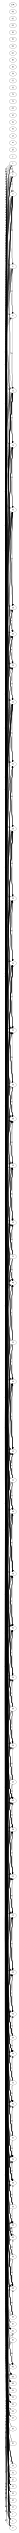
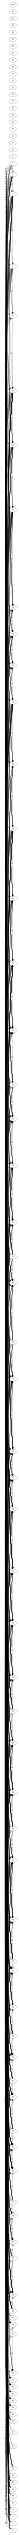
  digraph {
    fontname=Merriweather
    rankdir=LR
    node [fontname=Merriweather]
    edge [constraint=false fontname=Merriweather]
    n1 [label=1]
    n2 [label=2]
    n3 [label=0]
    n4 [label=6]
    n5 [label=8]
    n6 [label=12]
    n7 [label=14]
    n8 [label=16]
    n9 [label=18]
    n10 [label=20]
    n11 [label=22]
    n12 [label=24]
    n13 [label=10]
    n14 [label=26]
    n15 [label=32]
    n16 [label=34]
    n17 [label=36]
    n18 [label=38]
    n19 [label=40]
    n20 [label=42]
    n21 [label=44]
    n22 [label=46]
    n23 [label=48]
    n24 [label=50]
    n25 [label=28]
    n26 [label=52]
    n27 [label=54]
    n28 [label=56]
    n29 [label=58]
    n30 [label=60]
    n31 [label=62]
    n32 [label=64]
    n33 [label=66]
    n34 [label=70]
    n35 [label=72]
    n36 [label=74]
    n37 [label=76]
    n38 [label=78]
    n39 [label=80]
    n40 [label=82]
    n41 [label=30]
    n42 [label=68]
    n43 [label=84]
    n44 [label=86]
    n45 [label=88]
    n46 [label=90]
    n47 [label=94]
    n48 [label=3]
    n49 [label=92]
    n50 [label=96]
    n51 [label=98]
    n52 [label=5]
    n53 [label=7]
    n54 [label=9]
    n55 [label=11]
    n56 [label=13]
    n57 [label=15]
    n58 [label=17]
    n59 [label=19]
    n60 [label=21]
    n61 [label=23]
    n62 [label=25]
    n63 [label=27]
    n64 [label=29]
    n65 [label=31]
    n66 [label=33]
    n67 [label=35]
    n68 [label=37]
    n69 [label=39]
    n70 [label=41]
    n71 [label=43]
    n72 [label=45]
    n73 [label=47]
    n74 [label=49]
    n75 [label=51]
    n76 [label=53]
    n77 [label=55]
    n78 [label=57]
    n79 [label=59]
    n80 [label=61]
    n81 [label=63]
    n82 [label=65]
    n83 [label=67]
    n84 [label=71]
    n85 [label=73]
    n86 [label=75]
    n87 [label=77]
    n88 [label=79]
    n89 [label=81]
    n90 [label=83]
    n91 [label=85]
    n92 [label=87]
    n93 [label=89]
    n94 [label=91]
    n95 [label=93]
    n96 [label=95]
    n97 [label=97]
    n98 [label=99]
    n99 [label=104]
    n1 -> n2 [label=61]
    n1 -> n3 [label=11]
    n1 -> n4 [label=12]
    n1 -> n5 [label=44]
    n1 -> n6 [label=13]
    n1 -> n7 [label=55]
    n1 -> n8 [label=6]
    n1 -> n9 [label=24]
    n1 -> n10 [label=11]
    n1 -> n11 [label=97]
    n1 -> n12 [label=3]
    n2 -> n3 [label=32]
    n2 -> n4 [label=58]
    n2 -> n5 [label=54]
    n2 -> n6 [label=77]
    n2 -> n7 [label=84]
    n2 -> n8 [label=49]
    n2 -> n9 [label=51]
    n2 -> n10 [label=98]
    n2 -> n11 [label=70]
    n2 -> n12 [label=55]
    n2 -> n13 [label=29]
    n2 -> n14 [label=10]
    n2 -> n15 [label=42]
    n2 -> n16 [label=81]
    n2 -> n17 [label=99]
    n2 -> n18 [label=82]
    n2 -> n19 [label=70]
    n2 -> n20 [label=32]
    n2 -> n21 [label=18]
    n2 -> n22 [label=21]
    n2 -> n23 [label=27]
    n2 -> n24 [label=85]
    n3 -> n4 [label=81]
    n3 -> n5 [label=14]
    n3 -> n6 [label=99]
    n3 -> n7 [label=82]
    n3 -> n8 [label=31]
    n3 -> n9 [label=73]
    n3 -> n11 [label=28]
    n3 -> n12 [label=55]
    n3 -> n13 [label=14]
    n3 -> n14 [label=64]
    n3 -> n16 [label=51]
    n3 -> n17 [label=8]
    n3 -> n18 [label=58]
    n3 -> n19 [label=26]
    n3 -> n20 [label=60]
    n3 -> n21 [label=42]
    n3 -> n22 [label=29]
    n3 -> n23 [label=24]
    n3 -> n24 [label=66]
    n3 -> n25 [label=1]
    n3 -> n26 [label=43]
    n3 -> n27 [label=62]
    n3 -> n28 [label=1]
    n3 -> n29 [label=41]
    n3 -> n30 [label=60]
    n3 -> n31 [label=27]
    n3 -> n32 [label=6]
    n3 -> n33 [label=88]
    n3 -> n34 [label=61]
    n3 -> n35 [label=51]
    n3 -> n36 [label=67]
    n3 -> n37 [label=23]
    n3 -> n38 [label=82]
    n3 -> n39 [label=22]
    n3 -> n40 [label=43]
    n4 -> n5 [label=83]
    n4 -> n6 [label=92]
    n4 -> n7 [label=16]
    n4 -> n8 [label=49]
    n4 -> n9 [label=55]
    n4 -> n10 [label=45]
    n4 -> n12 [label=63]
    n4 -> n13 [label=31]
    n4 -> n14 [label=91]
    n4 -> n15 [label=28]
    n4 -> n16 [label=76]
    n4 -> n17 [label=9]
    n4 -> n18 [label=53]
    n4 -> n19 [label=68]
    n4 -> n20 [label=82]
    n4 -> n21 [label=6]
    n4 -> n22 [label=39]
    n4 -> n24 [label=70]
    n4 -> n25 [label=28]
    n4 -> n26 [label=50]
    n4 -> n41 [label=73]
    n5 -> n6 [label=54]
    n5 -> n7 [label=42]
    n5 -> n9 [label=67]
    n5 -> n13 [label=65]
    n6 -> n7 [label=77]
    n6 -> n8 [label=47]
    n6 -> n9 [label=15]
    n6 -> n11 [label=12]
    n6 -> n12 [label=85]
    n6 -> n14 [label=9]
    n6 -> n15 [label=36]
    n6 -> n16 [label=99]
    n6 -> n17 [label=50]
    n6 -> n18 [label=82]
    n6 -> n19 [label=74]
    n6 -> n20 [label=4]
    n6 -> n21 [label=33]
    n6 -> n22 [label=31]
    n6 -> n23 [label=33]
    n6 -> n24 [label=93]
    n6 -> n25 [label=1]
    n6 -> n26 [label=91]
    n6 -> n27 [label=82]
    n6 -> n30 [label=26]
    n6 -> n31 [label=48]
    n6 -> n32 [label=46]
    n6 -> n33 [label=25]
    n6 -> n34 [label=74]
    n6 -> n35 [label=78]
    n6 -> n36 [label=87]
    n6 -> n37 [label=59]
    n6 -> n38 [label=76]
    n6 -> n39 [label=77]
    n6 -> n41 [label=59]
    n6 -> n42 [label=82]
    n7 -> n8 [label=53]
    n7 -> n9 [label=72]
    n7 -> n10 [label=77]
    n7 -> n11 [label=70]
    n7 -> n12 [label=6]
    n7 -> n14 [label=53]
    n7 -> n15 [label=32]
    n7 -> n16 [label=92]
    n7 -> n17 [label=44]
    n7 -> n18 [label=35]
    n7 -> n19 [label=44]
    n7 -> n20 [label=49]
    n7 -> n22 [label=46]
    n7 -> n23 [label=98]
    n7 -> n24 [label=73]
    n7 -> n26 [label=5]
    n7 -> n28 [label=48]
    n7 -> n29 [label=97]
    n7 -> n30 [label=72]
    n7 -> n31 [label=25]
    n7 -> n32 [label=60]
    n7 -> n33 [label=69]
    n8 -> n9 [label=43]
    n8 -> n10 [label=71]
    n8 -> n12 [label=80]
    n8 -> n16 [label=10]
    n8 -> n17 [label=55]
    n8 -> n18 [label=19]
    n8 -> n19 [label=95]
    n8 -> n20 [label=87]
    n8 -> n21 [label=32]
    n8 -> n22 [label=80]
    n8 -> n23 [label=69]
    n8 -> n24 [label=63]
    n8 -> n25 [label=25]
    n8 -> n26 [label=65]
    n8 -> n27 [label=79]
    n8 -> n29 [label=30]
    n8 -> n30 [label=36]
    n8 -> n31 [label=2]
    n8 -> n32 [label=85]
    n8 -> n33 [label=91]
    n8 -> n34 [label=29]
    n8 -> n35 [label=32]
    n8 -> n36 [label=54]
    n8 -> n37 [label=99]
    n8 -> n38 [label=39]
    n8 -> n39 [label=34]
    n8 -> n40 [label=2]
    n8 -> n41 [label=83]
    n8 -> n42 [label=21]
    n8 -> n43 [label=50]
    n8 -> n44 [label=97]
    n8 -> n45 [label=59]
    n8 -> n46 [label=26]
    n9 -> n10 [label=4]
    n9 -> n11 [label=6]
    n9 -> n14 [label=18]
    n9 -> n15 [label=89]
    n9 -> n17 [label=73]
    n9 -> n18 [label=65]
    n9 -> n25 [label=58]
    n9 -> n41 [label=89]
    n10 -> n11 [label=9]
    n10 -> n14 [label=29]
    n10 -> n15 [label=24]
    n10 -> n17 [label=2]
    n10 -> n18 [label=35]
    n10 -> n25 [label=32]
    n10 -> n41 [label=88]
    n11 -> n12 [label=33]
    n12 -> n14 [label=54]
    n12 -> n15 [label=89]
    n12 -> n16 [label=59]
    n12 -> n17 [label=76]
    n12 -> n18 [label=55]
    n12 -> n19 [label=25]
    n12 -> n20 [label=86]
    n12 -> n21 [label=89]
    n12 -> n22 [label=24]
    n12 -> n23 [label=78]
    n12 -> n24 [label=34]
    n12 -> n25 [label=31]
    n12 -> n26 [label=12]
    n12 -> n29 [label=0]
    n12 -> n30 [label=98]
    n12 -> n31 [label=67]
    n12 -> n32 [label=52]
    n12 -> n33 [label=80]
    n12 -> n34 [label=22]
    n12 -> n36 [label=61]
    n12 -> n37 [label=8]
    n12 -> n38 [label=40]
    n12 -> n39 [label=90]
    n12 -> n40 [label=6]
    n12 -> n41 [label=19]
    n12 -> n42 [label=69]
    n12 -> n44 [label=27]
    n12 -> n45 [label=29]
    n12 -> n47 [label=17]
    n13 -> n6 [label=84]
    n13 -> n7 [label=34]
    n13 -> n8 [label=43]
    n13 -> n10 [label=56]
    n13 -> n11 [label=85]
    n13 -> n12 [label=10]
    n13 -> n14 [label=77]
    n13 -> n15 [label=77]
    n13 -> n16 [label=56]
    n13 -> n17 [label=79]
    n13 -> n18 [label=66]
    n13 -> n19 [label=55]
    n13 -> n20 [label=9]
    n13 -> n22 [label=58]
    n13 -> n23 [label=33]
    n13 -> n24 [label=45]
    n13 -> n25 [label=35]
    n13 -> n26 [label=40]
    n13 -> n27 [label=26]
    n13 -> n41 [label=53]
    n14 -> n25 [label=58]
    n14 -> n41 [label=33]
    n15 -> n16 [label=66]
    n15 -> n17 [label=44]
    n15 -> n18 [label=27]
    n15 -> n19 [label=8]
    n15 -> n20 [label=27]
    n15 -> n21 [label=11]
    n15 -> n22 [label=71]
    n15 -> n23 [label=2]
    n15 -> n24 [label=73]
    n15 -> n26 [label=28]
    n15 -> n27 [label=34]
    n15 -> n28 [label=12]
    n15 -> n30 [label=14]
    n16 -> n17 [label=27]
    n16 -> n18 [label=20]
    n16 -> n21 [label=20]
    n16 -> n22 [label=10]
    n16 -> n24 [label=63]
    n16 -> n26 [label=40]
    n16 -> n28 [label=60]
    n16 -> n29 [label=78]
    n16 -> n30 [label=60]
    n16 -> n31 [label=35]
    n16 -> n32 [label=24]
    n16 -> n34 [label=66]
    n16 -> n35 [label=11]
    n16 -> n36 [label=29]
    n16 -> n37 [label=57]
    n16 -> n38 [label=38]
    n16 -> n39 [label=82]
    n16 -> n40 [label=66]
    n16 -> n42 [label=27]
    n16 -> n43 [label=30]
    n21 -> n22 [label=19]
    n21 -> n23 [label=36]
    n21 -> n24 [label=77]
    n21 -> n26 [label=7]
    n21 -> n27 [label=12]
    n21 -> n28 [label=87]
    n21 -> n29 [label=19]
    n21 -> n30 [label=50]
    n21 -> n33 [label=60]
    n21 -> n34 [label=83]
    n21 -> n35 [label=66]
    n21 -> n36 [label=5]
    n21 -> n37 [label=65]
    n21 -> n38 [label=9]
    n21 -> n42 [label=53]
    n23 -> n24 [label=46]
    n23 -> n26 [label=18]
    n23 -> n27 [label=42]
    n23 -> n28 [label=73]
    n23 -> n29 [label=24]
    n23 -> n30 [label=4]
    n23 -> n31 [label=35]
    n23 -> n32 [label=20]
    n23 -> n34 [label=9]
    n23 -> n35 [label=84]
    n23 -> n36 [label=27]
    n23 -> n37 [label=56]
    n23 -> n38 [label=72]
    n23 -> n39 [label=38]
    n23 -> n42 [label=16]
    n24 -> n26 [label=4]
    n24 -> n27 [label=75]
    n24 -> n28 [label=51]
    n24 -> n29 [label=74]
    n24 -> n30 [label=33]
    n24 -> n31 [label=45]
    n24 -> n32 [label=90]
    n25 -> n15 [label=41]
    n25 -> n16 [label=7]
    n25 -> n17 [label=14]
    n25 -> n18 [label=53]
    n25 -> n19 [label=93]
    n25 -> n20 [label=49]
    n25 -> n21 [label=4]
    n25 -> n22 [label=43]
    n25 -> n23 [label=80]
    n25 -> n24 [label=1]
    n25 -> n26 [label=82]
    n25 -> n27 [label=64]
    n25 -> n28 [label=32]
    n25 -> n29 [label=5]
    n25 -> n30 [label=79]
    n25 -> n31 [label=9]
    n25 -> n32 [label=6]
    n25 -> n33 [label=55]
    n25 -> n34 [label=47]
    n25 -> n36 [label=16]
    n25 -> n37 [label=16]
    n25 -> n38 [label=34]
    n25 -> n39 [label=84]
    n25 -> n40 [label=35]
    n25 -> n41 [label=53]
    n25 -> n42 [label=50]
    n26 -> n27 [label=16]
    n26 -> n28 [label=20]
    n26 -> n29 [label=51]
    n26 -> n32 [label=29]
    n26 -> n33 [label=85]
    n26 -> n34 [label=87]
    n26 -> n35 [label=62]
    n26 -> n36 [label=62]
    n26 -> n37 [label=0]
    n26 -> n38 [label=30]
    n26 -> n39 [label=21]
    n26 -> n42 [label=81]
    n29 -> n30 [label=86]
    n29 -> n32 [label=10]
    n29 -> n33 [label=86]
    n29 -> n34 [label=92]
    n29 -> n35 [label=16]
    n29 -> n36 [label=25]
    n29 -> n37 [label=49]
    n29 -> n38 [label=61]
    n29 -> n39 [label=2]
    n29 -> n40 [label=68]
    n29 -> n42 [label=19]
    n31 -> n32 [label=86]
    n31 -> n33 [label=64]
    n31 -> n34 [label=8]
    n31 -> n35 [label=81]
    n31 -> n36 [label=78]
    n31 -> n37 [label=62]
    n31 -> n38 [label=46]
    n31 -> n39 [label=28]
    n31 -> n40 [label=81]
    n31 -> n42 [label=74]
    n31 -> n43 [label=14]
    n31 -> n44 [label=79]
    n31 -> n45 [label=4]
    n31 -> n46 [label=28]
    n31 -> n49 [label=0]
    n31 -> n50 [label=28]
    n33 -> n34 [label=3]
    n33 -> n35 [label=36]
    n33 -> n36 [label=96]
    n33 -> n37 [label=43]
    n33 -> n42 [label=55]
    n37 -> n38 [label=22]
    n37 -> n39 [label=97]
    n37 -> n40 [label=93]
    n37 -> n44 [label=33]
    n39 -> n40 [label=30]
    n39 -> n43 [label=31]
    n39 -> n44 [label=21]
    n39 -> n45 [label=38]
    n39 -> n46 [label=42]
    n39 -> n49 [label=84]
    n39 -> n50 [label=98]
    n39 -> n51 [label=76]
    n41 -> n15 [label=5]
    n41 -> n17 [label=75]
    n41 -> n18 [label=68]
    n41 -> n20 [label=36]
    n41 -> n21 [label=39]
    n41 -> n22 [label=71]
    n41 -> n23 [label=86]
    n41 -> n24 [label=23]
    n41 -> n27 [label=40]
    n41 -> n28 [label=84]
    n41 -> n29 [label=81]
    n41 -> n30 [label=79]
    n41 -> n31 [label=37]
    n41 -> n32 [label=3]
    n41 -> n33 [label=67]
    n41 -> n42 [label=1]
    n48 -> n5 [label=63]
    n48 -> n6 [label=18]
    n48 -> n7 [label=54]
    n48 -> n8 [label=64]
    n48 -> n9 [label=24]
    n48 -> n10 [label=81]
    n48 -> n11 [label=59]
    n48 -> n12 [label=29]
    n48 -> n13 [label=13]
    n48 -> n14 [label=84]
    n53 -> n5 [label=44]
    n53 -> n7 [label=48]
    n53 -> n8 [label=48]
    n53 -> n11 [label=63]
    n53 -> n12 [label=11]
    n53 -> n13 [label=21]
    n53 -> n14 [label=8]
    n53 -> n15 [label=6]
    n53 -> n16 [label=52]
    n53 -> n17 [label=96]
    n53 -> n25 [label=94]
    n53 -> n41 [label=35]
    n54 -> n6 [label=69]
    n54 -> n7 [label=58]
    n54 -> n9 [label=85]
    n54 -> n10 [label=43]
    n54 -> n11 [label=7]
    n54 -> n12 [label=72]
    n54 -> n13 [label=96]
    n54 -> n14 [label=13]
    n54 -> n15 [label=95]
    n54 -> n25 [label=36]
    n55 -> n6 [label=46]
    n55 -> n7 [label=71]
    n55 -> n8 [label=59]
    n55 -> n9 [label=82]
    n55 -> n10 [label=95]
    n55 -> n11 [label=88]
    n55 -> n12 [label=75]
    n55 -> n14 [label=56]
    n55 -> n15 [label=7]
    n55 -> n16 [label=22]
    n55 -> n17 [label=47]
    n55 -> n18 [label=43]
    n55 -> n19 [label=48]
    n55 -> n20 [label=20]
    n55 -> n21 [label=43]
    n55 -> n22 [label=29]
    n55 -> n23 [label=9]
    n55 -> n24 [label=52]
    n55 -> n25 [label=79]
    n55 -> n26 [label=86]
    n55 -> n27 [label=73]
    n55 -> n28 [label=92]
    n55 -> n29 [label=1]
    n55 -> n30 [label=90]
    n55 -> n41 [label=66]
    n56 -> n7 [label=61]
    n56 -> n8 [label=31]
    n56 -> n10 [label=37]
    n56 -> n11 [label=53]
    n56 -> n14 [label=37]
    n56 -> n15 [label=95]
    n56 -> n16 [label=23]
    n56 -> n17 [label=75]
    n56 -> n18 [label=98]
    n56 -> n19 [label=18]
    n56 -> n20 [label=67]
    n56 -> n21 [label=7]
    n56 -> n22 [label=79]
    n56 -> n23 [label=31]
    n56 -> n24 [label=85]
    n56 -> n25 [label=32]
    n56 -> n26 [label=17]
    n56 -> n27 [label=95]
-   n56 -> n28 [label=10]
+   n22 -> n28 [label=10]
    n56 -> n30 [label=34]
    n56 -> n31 [label=56]
    n56 -> n32 [label=43]
    n56 -> n33 [label=9]
    n56 -> n34 [label=81]
    n56 -> n35 [label=88]
    n56 -> n41 [label=96]
    n56 -> n42 [label=43]
    n57 -> n8 [label=64]
    n57 -> n9 [label=5]
    n57 -> n10 [label=46]
    n57 -> n11 [label=89]
    n57 -> n16 [label=77]
    n57 -> n17 [label=62]
    n57 -> n18 [label=0]
    n57 -> n19 [label=73]
    n57 -> n20 [label=81]
    n57 -> n21 [label=35]
    n57 -> n22 [label=4]
    n57 -> n23 [label=10]
    n57 -> n24 [label=22]
    n57 -> n25 [label=87]
    n57 -> n26 [label=69]
    n57 -> n27 [label=82]
    n57 -> n28 [label=29]
    n57 -> n29 [label=77]
    n57 -> n30 [label=7]
    n57 -> n31 [label=43]
    n57 -> n34 [label=40]
    n57 -> n36 [label=67]
    n57 -> n38 [label=56]
    n57 -> n41 [label=75]
    n57 -> n42 [label=32]
    n58 -> n9 [label=63]
    n58 -> n10 [label=67]
    n58 -> n12 [label=80]
    n58 -> n14 [label=67]
    n58 -> n15 [label=33]
    n58 -> n16 [label=31]
    n58 -> n17 [label=6]
    n58 -> n19 [label=78]
    n58 -> n41 [label=62]
    n59 -> n10 [label=33]
    n59 -> n11 [label=88]
    n59 -> n12 [label=87]
    n59 -> n14 [label=59]
    n59 -> n15 [label=74]
    n59 -> n16 [label=33]
    n59 -> n17 [label=22]
    n59 -> n18 [label=55]
    n59 -> n19 [label=62]
    n59 -> n20 [label=61]
    n59 -> n21 [label=14]
    n59 -> n22 [label=16]
    n59 -> n23 [label=64]
    n59 -> n25 [label=71]
    n59 -> n27 [label=2]
    n59 -> n28 [label=15]
    n59 -> n30 [label=35]
    n59 -> n31 [label=79]
    n59 -> n32 [label=16]
    n59 -> n33 [label=13]
    n59 -> n35 [label=19]
    n59 -> n36 [label=28]
    n59 -> n37 [label=23]
    n59 -> n38 [label=86]
    n59 -> n41 [label=64]
    n59 -> n42 [label=23]
    n60 -> n11 [label=28]
    n60 -> n12 [label=2]
    n60 -> n14 [label=17]
    n60 -> n15 [label=49]
    n60 -> n16 [label=0]
    n60 -> n17 [label=40]
    n60 -> n18 [label=19]
    n60 -> n19 [label=4]
    n60 -> n20 [label=86]
    n60 -> n21 [label=71]
    n60 -> n22 [label=11]
    n60 -> n24 [label=69]
    n60 -> n25 [label=68]
    n60 -> n41 [label=66]
    n61 -> n12 [label=3]
    n61 -> n14 [label=49]
    n61 -> n15 [label=40]
    n61 -> n16 [label=54]
    n61 -> n17 [label=74]
    n61 -> n18 [label=10]
    n61 -> n19 [label=61]
    n61 -> n20 [label=15]
    n61 -> n21 [label=76]
    n61 -> n22 [label=5]
    n61 -> n23 [label=48]
    n61 -> n24 [label=74]
    n61 -> n25 [label=3]
    n61 -> n26 [label=63]
    n61 -> n27 [label=86]
    n61 -> n28 [label=97]
    n61 -> n30 [label=93]
    n61 -> n31 [label=70]
    n61 -> n32 [label=50]
    n61 -> n33 [label=43]
    n61 -> n41 [label=92]
    n63 -> n15 [label=7]
    n63 -> n16 [label=51]
    n63 -> n17 [label=40]
    n63 -> n18 [label=86]
    n63 -> n19 [label=1]
    n63 -> n21 [label=87]
    n63 -> n22 [label=23]
    n63 -> n23 [label=6]
    n63 -> n24 [label=38]
    n63 -> n25 [label=93]
    n63 -> n26 [label=87]
    n63 -> n41 [label=44]
    n64 -> n15 [label=86]
    n64 -> n16 [label=73]
    n64 -> n17 [label=29]
    n64 -> n18 [label=2]
    n64 -> n19 [label=63]
    n64 -> n20 [label=55]
    n64 -> n21 [label=55]
    n64 -> n23 [label=29]
    n64 -> n24 [label=17]
    n64 -> n26 [label=39]
    n64 -> n27 [label=27]
    n64 -> n28 [label=63]
    n64 -> n29 [label=75]
    n64 -> n30 [label=84]
    n64 -> n31 [label=78]
    n64 -> n32 [label=53]
    n64 -> n33 [label=67]
    n64 -> n34 [label=91]
    n64 -> n36 [label=50]
    n64 -> n37 [label=54]
    n64 -> n41 [label=84]
    n64 -> n42 [label=42]
    n65 -> n16 [label=68]
    n65 -> n17 [label=76]
    n65 -> n18 [label=4]
    n65 -> n19 [label=98]
    n65 -> n20 [label=4]
    n65 -> n21 [label=3]
    n65 -> n22 [label=74]
    n65 -> n23 [label=48]
    n65 -> n24 [label=1]
    n65 -> n28 [label=3]
    n65 -> n29 [label=54]
    n65 -> n30 [label=62]
    n65 -> n31 [label=2]
    n65 -> n32 [label=26]
    n65 -> n33 [label=28]
    n65 -> n35 [label=96]
    n65 -> n36 [label=13]
    n65 -> n37 [label=18]
    n65 -> n38 [label=81]
    n65 -> n42 [label=79]
    n66 -> n16 [label=62]
    n66 -> n18 [label=17]
    n66 -> n19 [label=63]
    n66 -> n20 [label=55]
    n66 -> n21 [label=66]
    n66 -> n22 [label=55]
    n66 -> n23 [label=77]
    n66 -> n24 [label=52]
    n66 -> n26 [label=0]
    n66 -> n27 [label=95]
    n67 -> n17 [label=93]
    n67 -> n18 [label=18]
    n67 -> n19 [label=89]
    n67 -> n20 [label=48]
    n67 -> n21 [label=40]
    n67 -> n22 [label=77]
    n67 -> n23 [label=48]
    n67 -> n24 [label=41]
    n68 -> n18 [label=97]
    n68 -> n19 [label=33]
    n68 -> n20 [label=54]
    n68 -> n21 [label=19]
    n68 -> n22 [label=33]
    n68 -> n23 [label=1]
    n68 -> n24 [label=5]
    n68 -> n26 [label=27]
    n68 -> n27 [label=42]
    n68 -> n28 [label=63]
    n68 -> n29 [label=23]
    n68 -> n30 [label=14]
    n68 -> n31 [label=27]
    n68 -> n32 [label=18]
    n68 -> n33 [label=85]
    n68 -> n34 [label=28]
    n68 -> n35 [label=51]
    n68 -> n36 [label=99]
    n68 -> n37 [label=21]
    n68 -> n38 [label=34]
    n68 -> n42 [label=84]
    n69 -> n19 [label=93]
    n69 -> n21 [label=48]
    n69 -> n22 [label=1]
    n69 -> n24 [label=25]
    n69 -> n26 [label=90]
    n69 -> n27 [label=67]
    n69 -> n29 [label=84]
    n69 -> n30 [label=23]
    n69 -> n31 [label=84]
    n69 -> n32 [label=91]
    n69 -> n33 [label=12]
    n69 -> n35 [label=78]
    n69 -> n36 [label=0]
    n69 -> n37 [label=96]
    n69 -> n38 [label=76]
    n69 -> n39 [label=19]
    n69 -> n40 [label=67]
    n69 -> n42 [label=23]
    n72 -> n22 [label=38]
    n72 -> n23 [label=2]
    n73 -> n23 [label=37]
    n73 -> n24 [label=89]
    n73 -> n26 [label=23]
    n73 -> n27 [label=98]
    n73 -> n28 [label=92]
    n73 -> n29 [label=61]
    n73 -> n30 [label=47]
    n73 -> n31 [label=21]
    n73 -> n32 [label=5]
    n73 -> n33 [label=24]
    n74 -> n24 [label=95]
    n74 -> n26 [label=55]
    n74 -> n27 [label=5]
    n74 -> n28 [label=57]
    n74 -> n29 [label=1]
    n74 -> n30 [label=42]
    n74 -> n31 [label=81]
    n74 -> n32 [label=57]
    n74 -> n33 [label=7]
    n74 -> n34 [label=95]
    n74 -> n35 [label=5]
    n74 -> n36 [label=5]
    n74 -> n37 [label=29]
    n74 -> n38 [label=36]
    n74 -> n42 [label=90]
    n75 -> n26 [label=69]
    n75 -> n27 [label=40]
    n78 -> n29 [label=23]
    n78 -> n30 [label=5]
    n79 -> n30 [label=31]
    n79 -> n31 [label=6]
    n79 -> n32 [label=68]
    n79 -> n33 [label=30]
    n79 -> n34 [label=76]
    n79 -> n35 [label=20]
    n79 -> n36 [label=83]
    n79 -> n37 [label=60]
    n79 -> n38 [label=12]
    n79 -> n39 [label=7]
    n79 -> n40 [label=20]
    n79 -> n42 [label=99]
    n79 -> n43 [label=14]
    n79 -> n44 [label=36]
    n79 -> n45 [label=46]
    n79 -> n46 [label=93]
    n79 -> n47 [label=31]
    n79 -> n49 [label=33]
    n79 -> n50 [label=57]
    n81 -> n32 [label=57]
    n81 -> n33 [label=20]
    n83 -> n34 [label=45]
    n83 -> n35 [label=56]
    n83 -> n37 [label=54]
    n83 -> n38 [label=0]
    n83 -> n42 [label=16]
    n89 -> n40 [label=51]
    n89 -> n43 [label=54]
    n89 -> n44 [label=98]
    n89 -> n45 [label=0]
    n89 -> n46 [label=26]
    n89 -> n47 [label=39]
    n89 -> n49 [label=72]
    n89 -> n50 [label=14]
  }
